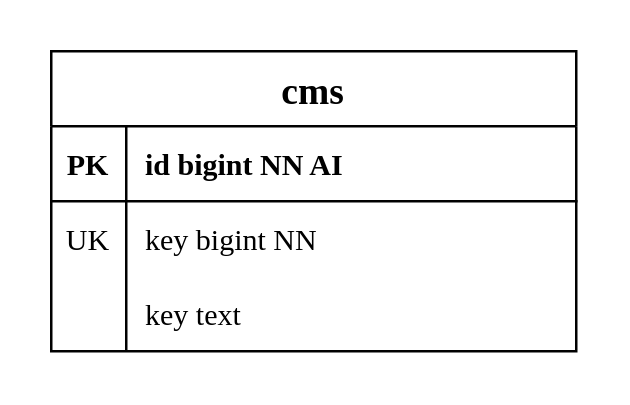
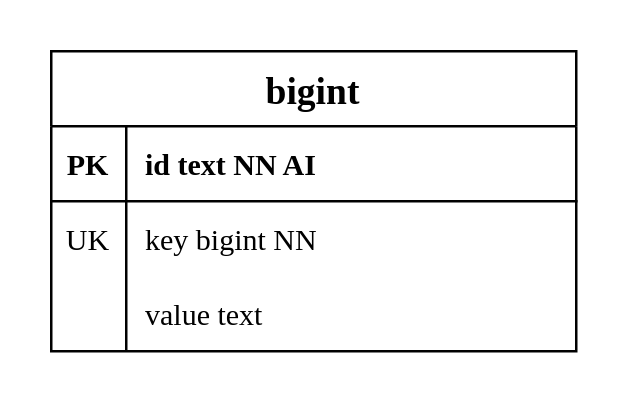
  <mxCell id="0" />
  <mxCell id="1" parent="0" />
- <mxCell id="2" value="cms" style="shape=table;startSize=30;container=1;collapsible=1;childLayout=tableLayout;fixedRows=1;rowLines=0;fontStyle=1;align=center;resizeLast=1;rounded=0;horizontal=1;verticalAlign=middle;fontSize=15;swimlaneLine=1;sketch=0;labelBorderColor=none;fontFamily=Times New Roman;" parent="1" vertex="1"><mxGeometry x="20" y="20" width="210" height="120" as="geometry"><mxRectangle x="530" y="150" width="90" height="30" as="alternateBounds" /></mxGeometry></mxCell>
+ <mxCell id="2" value="bigint" style="shape=table;startSize=30;container=1;collapsible=1;childLayout=tableLayout;fixedRows=1;rowLines=0;fontStyle=1;align=center;resizeLast=1;rounded=0;horizontal=1;verticalAlign=middle;fontSize=15;swimlaneLine=1;sketch=0;labelBorderColor=none;fontFamily=Times New Roman;" parent="1" vertex="1"><mxGeometry x="20" y="20" width="210" height="120" as="geometry"><mxRectangle x="530" y="150" width="90" height="30" as="alternateBounds" /></mxGeometry></mxCell>
  <mxCell id="3" value="" style="shape=tableRow;horizontal=0;startSize=0;swimlaneHead=0;swimlaneBody=0;fillColor=none;collapsible=0;dropTarget=0;points=[[0,0.5],[1,0.5]];portConstraint=eastwest;top=0;left=0;right=0;bottom=1;rounded=0;labelBorderColor=none;fontFamily=Times New Roman;" parent="2" vertex="1"><mxGeometry y="30" width="210" height="30" as="geometry" /></mxCell>
  <mxCell id="4" value="PK" style="shape=partialRectangle;connectable=0;fillColor=none;top=0;left=0;bottom=0;right=0;fontStyle=1;overflow=hidden;rounded=0;labelBorderColor=none;fontFamily=Times New Roman;" parent="3" vertex="1"><mxGeometry width="30" height="30" as="geometry"><mxRectangle width="30" height="30" as="alternateBounds" /></mxGeometry></mxCell>
- <mxCell id="5" value="id bigint NN AI" style="shape=partialRectangle;connectable=0;fillColor=none;top=0;left=0;bottom=0;right=0;align=left;spacingLeft=6;fontStyle=1;overflow=hidden;rounded=0;sketch=1;labelBorderColor=none;fontFamily=Times New Roman;" parent="3" vertex="1"><mxGeometry x="30" width="180" height="30" as="geometry"><mxRectangle width="180" height="30" as="alternateBounds" /></mxGeometry></mxCell>
+ <mxCell id="5" value="id text NN AI" style="shape=partialRectangle;connectable=0;fillColor=none;top=0;left=0;bottom=0;right=0;align=left;spacingLeft=6;fontStyle=1;overflow=hidden;rounded=0;sketch=1;labelBorderColor=none;fontFamily=Times New Roman;" parent="3" vertex="1"><mxGeometry x="30" width="180" height="30" as="geometry"><mxRectangle width="180" height="30" as="alternateBounds" /></mxGeometry></mxCell>
  <mxCell id="6" value="" style="shape=tableRow;horizontal=0;startSize=0;swimlaneHead=0;swimlaneBody=0;fillColor=none;collapsible=0;dropTarget=0;points=[[0,0.5],[1,0.5]];portConstraint=eastwest;top=0;left=0;right=0;bottom=0;rounded=0;labelBorderColor=none;fontFamily=Times New Roman;" parent="2" vertex="1"><mxGeometry y="60" width="210" height="30" as="geometry" /></mxCell>
  <mxCell id="7" value="UK" style="shape=partialRectangle;connectable=0;fillColor=none;top=0;left=0;bottom=0;right=0;editable=1;overflow=hidden;rounded=0;labelBorderColor=none;fontFamily=Times New Roman;" parent="6" vertex="1"><mxGeometry width="30" height="30" as="geometry"><mxRectangle width="30" height="30" as="alternateBounds" /></mxGeometry></mxCell>
  <mxCell id="8" value="key bigint NN" style="shape=partialRectangle;connectable=0;fillColor=none;top=0;left=0;bottom=0;right=0;align=left;spacingLeft=6;overflow=hidden;rounded=0;sketch=1;labelBorderColor=none;fontFamily=Times New Roman;" parent="6" vertex="1"><mxGeometry x="30" width="180" height="30" as="geometry"><mxRectangle width="180" height="30" as="alternateBounds" /></mxGeometry></mxCell>
  <mxCell id="9" value="" style="shape=tableRow;horizontal=0;startSize=0;swimlaneHead=0;swimlaneBody=0;fillColor=none;collapsible=0;dropTarget=0;points=[[0,0.5],[1,0.5]];portConstraint=eastwest;top=0;left=0;right=0;bottom=0;rounded=0;labelBorderColor=none;fontFamily=Times New Roman;" parent="2" vertex="1"><mxGeometry y="90" width="210" height="30" as="geometry" /></mxCell>
  <mxCell id="10" value="" style="shape=partialRectangle;connectable=0;fillColor=none;top=0;left=0;bottom=0;right=0;editable=1;overflow=hidden;rounded=0;labelBorderColor=none;fontFamily=Times New Roman;" parent="9" vertex="1"><mxGeometry width="30" height="30" as="geometry"><mxRectangle width="30" height="30" as="alternateBounds" /></mxGeometry></mxCell>
- <mxCell id="11" value="key text" style="shape=partialRectangle;connectable=0;fillColor=none;top=0;left=0;bottom=0;right=0;align=left;spacingLeft=6;overflow=hidden;rounded=0;sketch=1;labelBorderColor=none;fontFamily=Times New Roman;" parent="9" vertex="1"><mxGeometry x="30" width="180" height="30" as="geometry"><mxRectangle width="180" height="30" as="alternateBounds" /></mxGeometry></mxCell>
+ <mxCell id="11" value="value text" style="shape=partialRectangle;connectable=0;fillColor=none;top=0;left=0;bottom=0;right=0;align=left;spacingLeft=6;overflow=hidden;rounded=0;sketch=1;labelBorderColor=none;fontFamily=Times New Roman;" parent="9" vertex="1"><mxGeometry x="30" width="180" height="30" as="geometry"><mxRectangle width="180" height="30" as="alternateBounds" /></mxGeometry></mxCell>
